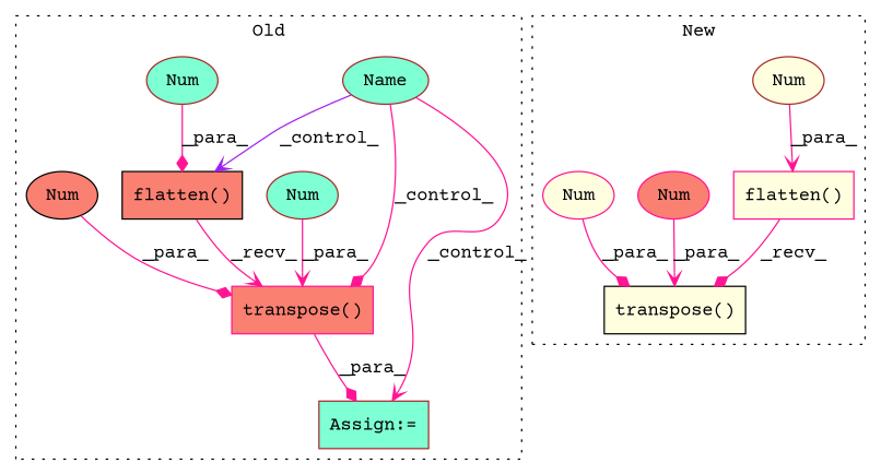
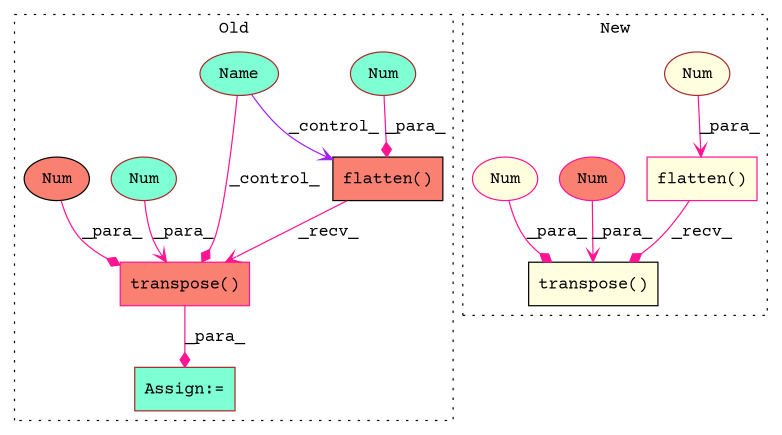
  digraph {
    fontname="Courier Prime"
    node [a=76 l=1 shape=ellipse style=filled fillcolor=salmon color=brown fontname="Courier Prime"]
    edge [color=deeppink arrowhead=vee fontname="Courier Prime"]
    n1 [a=75 l="10,1" label="flatten()" s="1469,1480" shape=box color=black]
    n2 [a=68 l=3 label="Assign:=" s=1466 shape=box fillcolor=aquamarine]
    n3 [label=Num s=1479 fillcolor=aquamarine]
    n4 [a=87 l=12 label=Name s=1439 fillcolor=aquamarine]
    n5 [a=75 l="23,1" label="transpose()" s="1469,1496" shape=box color=deeppink]
    n6 [label=Num s=1495 fillcolor=aquamarine]
    n7 [label=Num s=1492 color=black]
    n8 [a=75 l="21,1" label="flatten()" s="2032,2054" shape=box fillcolor=lightyellow color=deeppink]
    n9 [label=Num s=2053 fillcolor=lightyellow]
    n10 [a=75 l="34,1" label="transpose()" s="2032,2070" shape=box fillcolor=lightyellow color=black]
    n11 [label=Num s=2069 color=deeppink]
    n12 [label=Num s=2066 fillcolor=lightyellow color=deeppink]
    subgraph cluster_1 {
      label=Old
      style=dotted
      n1
      n2
      n3
      n4
      n5
      n6
      n7
    }
    subgraph cluster_2 {
      label=New
      style=dotted
      n8
      n9
      n10
      n11
      n12
    }
    n1 -> n5 [label=_recv_]
    n3 -> n1 [label=_para_ arrowhead=diamond]
    n4 -> n1 [label=_control_ color=purple]
-   n4 -> n2 [label=_control_]
    n4 -> n5 [label=_control_ arrowhead=diamond]
    n5 -> n2 [label=_para_ arrowhead=diamond]
    n6 -> n5 [label=_para_]
    n7 -> n5 [label=_para_ arrowhead=diamond]
    n8 -> n10 [label=_recv_ arrowhead=diamond]
    n9 -> n8 [label=_para_]
    n11 -> n10 [label=_para_]
    n12 -> n10 [label=_para_ arrowhead=diamond]
  }
